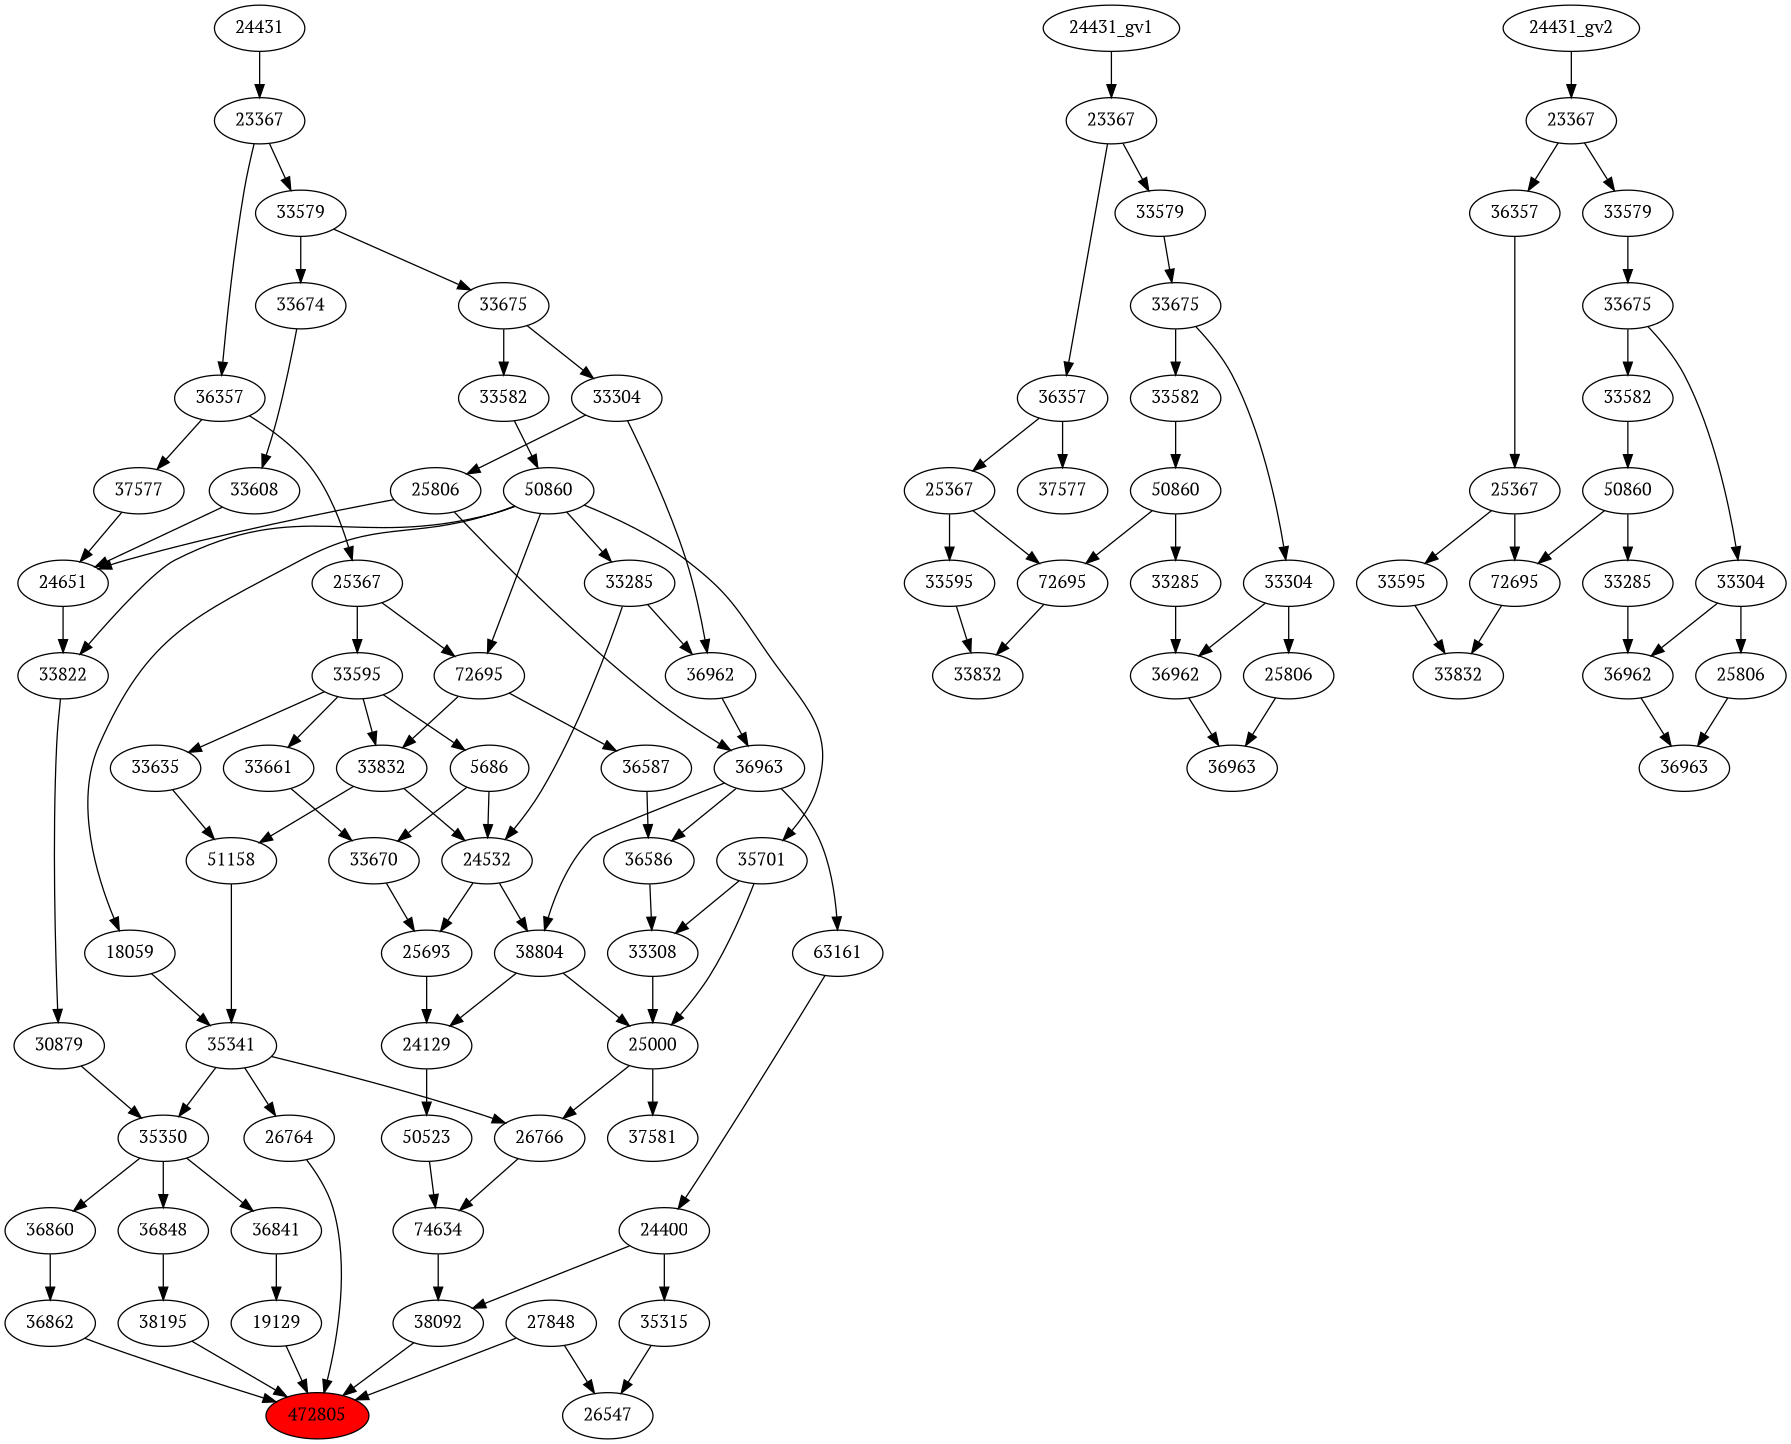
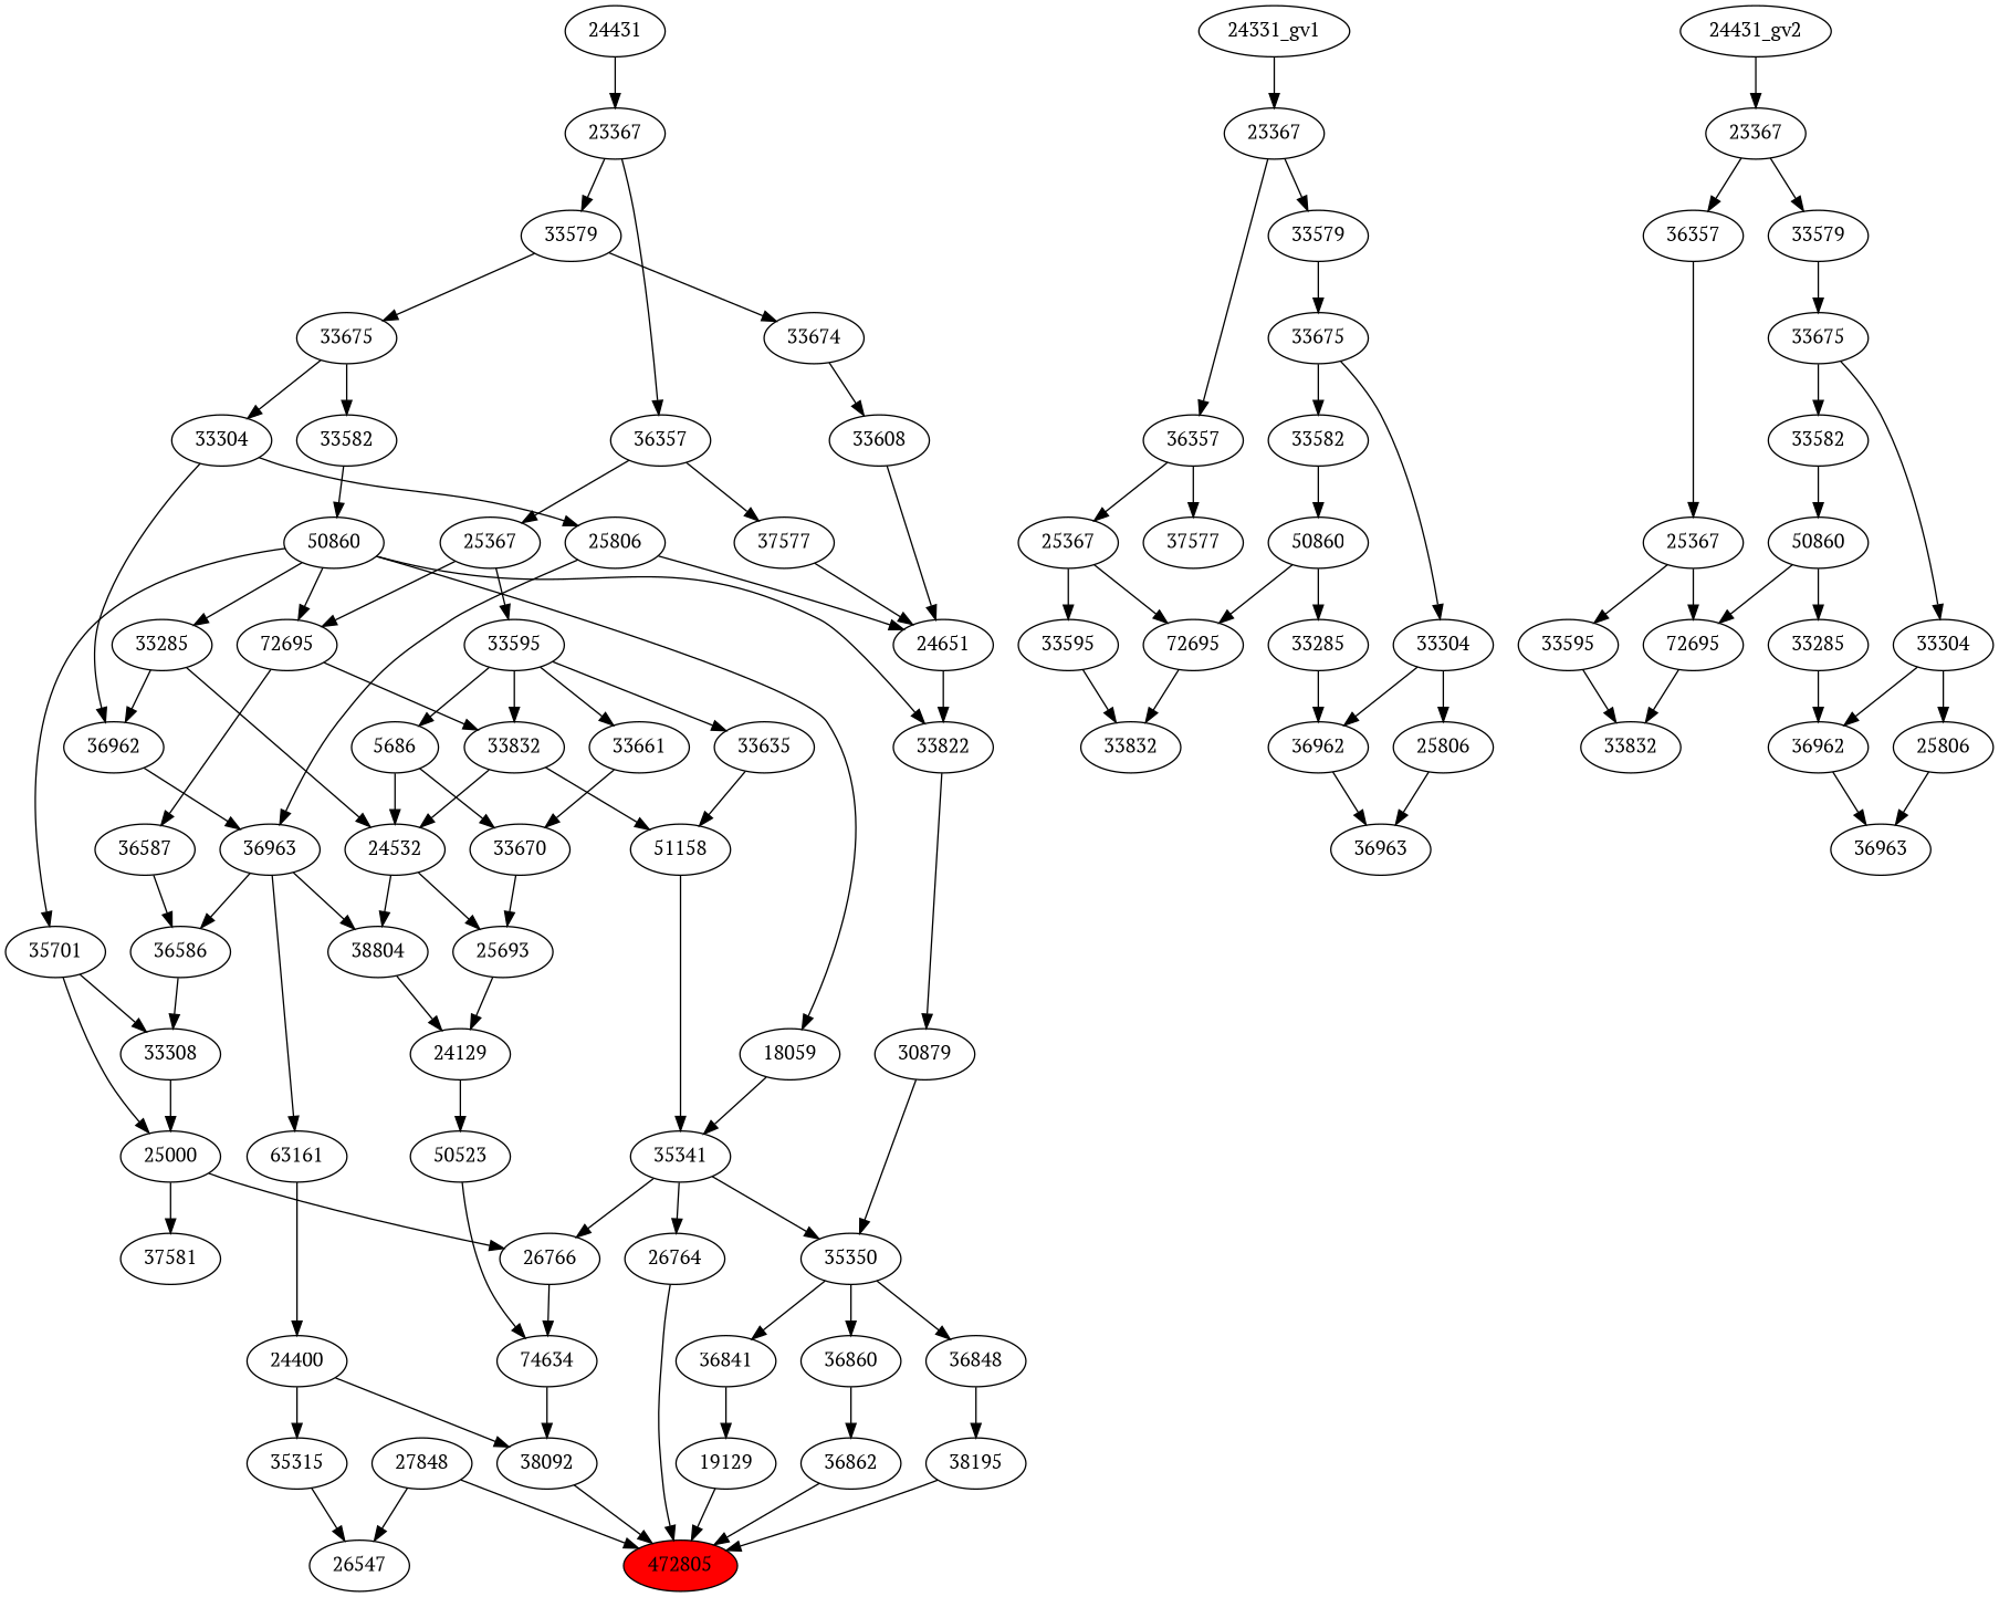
  strict digraph {
    fontname="PT Serif"
    node [fontname="PT Serif"]
    edge [fontname="PT Serif"]
    n1 [fillcolor=red label=472805 style=filled]
    n2 [label=38092]
    n3 [label=26764]
    n4 [label=27848]
    n5 [label=36862]
    n6 [label=38195]
    n7 [label=19129]
    n8 [label=24400]
    n9 [label=35315]
    n10 [label=26547]
    n11 [label=74634]
    n12 [label=35341]
    n13 [label=26766]
    n14 [label=35350]
    n15 [label=36860]
    n16 [label=36848]
    n17 [label=36841]
    n18 [label=63161]
    n19 [label=50523]
    n20 [label=51158]
    n21 [label=18059]
    n22 [label=36963]
    n23 [label=38804]
    n24 [label=36586]
    n25 [label=24129]
    n26 [label=25000]
    n27 [label=33308]
    n28 [label=37581]
    n29 [label=33832]
    n30 [label=24532]
    n31 [label=25693]
    n32 [label=33635]
    n33 [label=50860]
    n34 [label=35701]
    n35 [label=72695]
    n36 [label=33822]
    n37 [label=33285]
    n38 [label=36587]
    n39 [label=30879]
    n40 [label=36962]
    n41 [label=25806]
    n42 [label=24651]
    n43 [label=33595]
    n44 [label=5686]
    n45 [label=33661]
    n46 [label=33670]
    n47 [label=33582]
    n48 [label=33304]
    n49 [label=25367]
    n50 [label=33675]
    n51 [label=36357]
    n52 [label=37577]
    n53 [label=33579]
    n54 [label=33674]
    n55 [label=33608]
    n56 [label=23367]
    n57 [label=24431]
    n58 [label=36963]
    n59 [label=36962]
    n60 [label=25806]
    n61 [label=33832]
    n62 [label=72695]
    n63 [label=33595]
    n64 [label=50860]
    n65 [label=33285]
    n66 [label=33582]
    n67 [label=33304]
    n68 [label=25367]
    n69 [label=33675]
    n70 [label=36357]
    n71 [label=37577]
    n72 [label=33579]
    n73 [label=23367]
-   "24431_gv1"
+   "24431_gv1" [label="24331_gv1"]
    n75 [label=36963]
    n76 [label=36962]
    n77 [label=25806]
    n78 [label=33285]
    n79 [label=33304]
    n80 [label=33595]
    n81 [label=33832]
    n82 [label=25367]
    n83 [label=72695]
    n84 [label=50860]
    n85 [label=33675]
    n86 [label=33582]
    n87 [label=36357]
    n88 [label=33579]
    n89 [label=23367]
    "24431_gv2"
    subgraph sub_1 {
      n1
      n2
      n3
      n4
      n5
      n6
      n7
      n8
      n9
      n10
      n11
      n12
      n13
      n14
      n15
      n16
      n17
      n18
      n19
      n20
      n21
      n22
      n23
      n24
      n25
      n26
      n27
      n28
      n29
      n30
      n31
      n32
      n33
      n34
      n35
      n36
      n37
      n38
      n39
      n40
      n41
      n42
      n43
      n44
      n45
      n46
      n47
      n48
      n49
      n50
      n51
      n52
      n53
      n54
      n55
      n56
      n57
    }
    subgraph sub_2 {
      n58
      n59
      n60
      n61
      n62
      n63
      n64
      n65
      n66
      n67
      n68
      n69
      n70
      n71
      n72
      n73
      "24431_gv1"
    }
    subgraph sub_3 {
      n75
      n76
      n77
      n78
      n79
      n80
      n81
      n82
      n83
      n84
      n85
      n86
      n87
      n88
      n89
      "24431_gv2"
    }
    n2 -> n1
    n3 -> n1
    n4 -> n1
    n4 -> n10
    n5 -> n1
    n6 -> n1
    n7 -> n1
    n8 -> n2
    n8 -> n9
    n9 -> n10
    n11 -> n2
    n12 -> n3
    n12 -> n13
    n12 -> n14
    n13 -> n11
    n14 -> n15
    n14 -> n16
    n14 -> n17
    n15 -> n5
    n16 -> n6
    n17 -> n7
    n18 -> n8
    n19 -> n11
    n20 -> n12
    n21 -> n12
    n22 -> n18
    n22 -> n23
    n22 -> n24
    n23 -> n25
-   n23 -> n26
    n24 -> n27
    n25 -> n19
    n26 -> n13
    n26 -> n28
    n27 -> n26
    n29 -> n20
    n29 -> n30
    n30 -> n23
    n30 -> n31
    n31 -> n25
    n32 -> n20
    n33 -> n21
    n33 -> n34
    n33 -> n35
    n33 -> n36
    n33 -> n37
    n34 -> n26
    n34 -> n27
    n35 -> n29
    n35 -> n38
    n36 -> n39
    n37 -> n30
    n37 -> n40
    n38 -> n24
    n39 -> n14
    n40 -> n22
    n41 -> n22
    n41 -> n42
    n42 -> n36
    n43 -> n29
    n43 -> n32
    n43 -> n44
    n43 -> n45
    n44 -> n30
    n44 -> n46
    n45 -> n46
    n46 -> n31
    n47 -> n33
    n48 -> n40
    n48 -> n41
    n49 -> n35
    n49 -> n43
    n50 -> n47
    n50 -> n48
    n51 -> n49
    n51 -> n52
    n52 -> n42
    n53 -> n50
    n53 -> n54
    n54 -> n55
    n55 -> n42
    n56 -> n51
    n56 -> n53
    n57 -> n56
    n59 -> n58
    n60 -> n58
    n62 -> n61
    n63 -> n61
    n64 -> n62
    n64 -> n65
    n65 -> n59
    n66 -> n64
    n67 -> n59
    n67 -> n60
    n68 -> n62
    n68 -> n63
    n69 -> n66
    n69 -> n67
    n70 -> n68
    n70 -> n71
    n72 -> n69
    n73 -> n70
    n73 -> n72
    "24431_gv1" -> n73
    n76 -> n75
    n77 -> n75
    n78 -> n76
    n79 -> n76
    n79 -> n77
    n80 -> n81
    n82 -> n80
    n82 -> n83
    n83 -> n81
    n84 -> n78
    n84 -> n83
    n85 -> n79
    n85 -> n86
    n86 -> n84
    n87 -> n82
    n88 -> n85
    n89 -> n87
    n89 -> n88
    "24431_gv2" -> n89
  }
